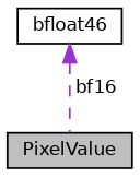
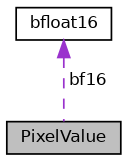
  digraph {
    node [color=black fontname=Helvetica fontsize=10 shape=record style=filled]
    n1 [fillcolor=grey75 fontcolor=black height=0.2 label=PixelValue width=0.4]
-   n2 [fillcolor=white height=0.2 label=bfloat46 width=0.4]
+   n2 [fillcolor=white height=0.2 label=bfloat16 width=0.4]
    n2 -> n1 [color=darkorchid3 dir=back fontname=Helvetica fontsize=10 label=" bf16" labelfontname=Helvetica labelfontsize=10 style=dashed]
  }
